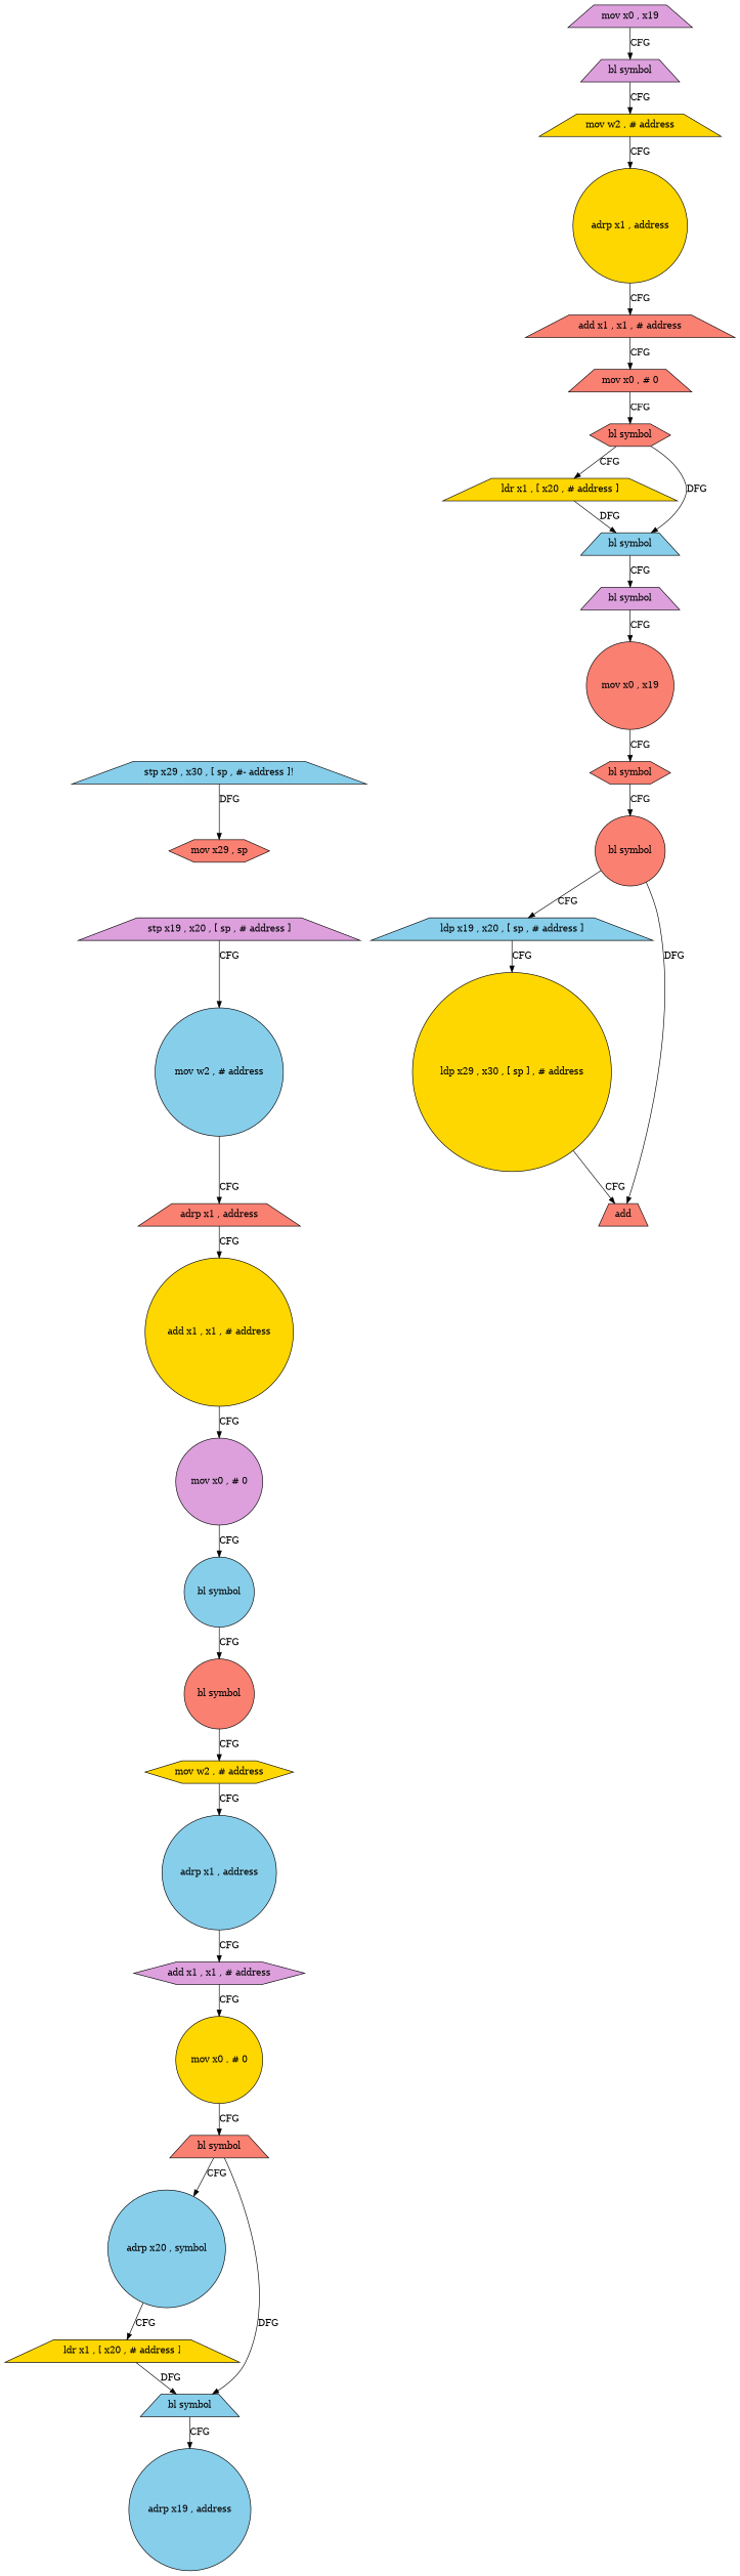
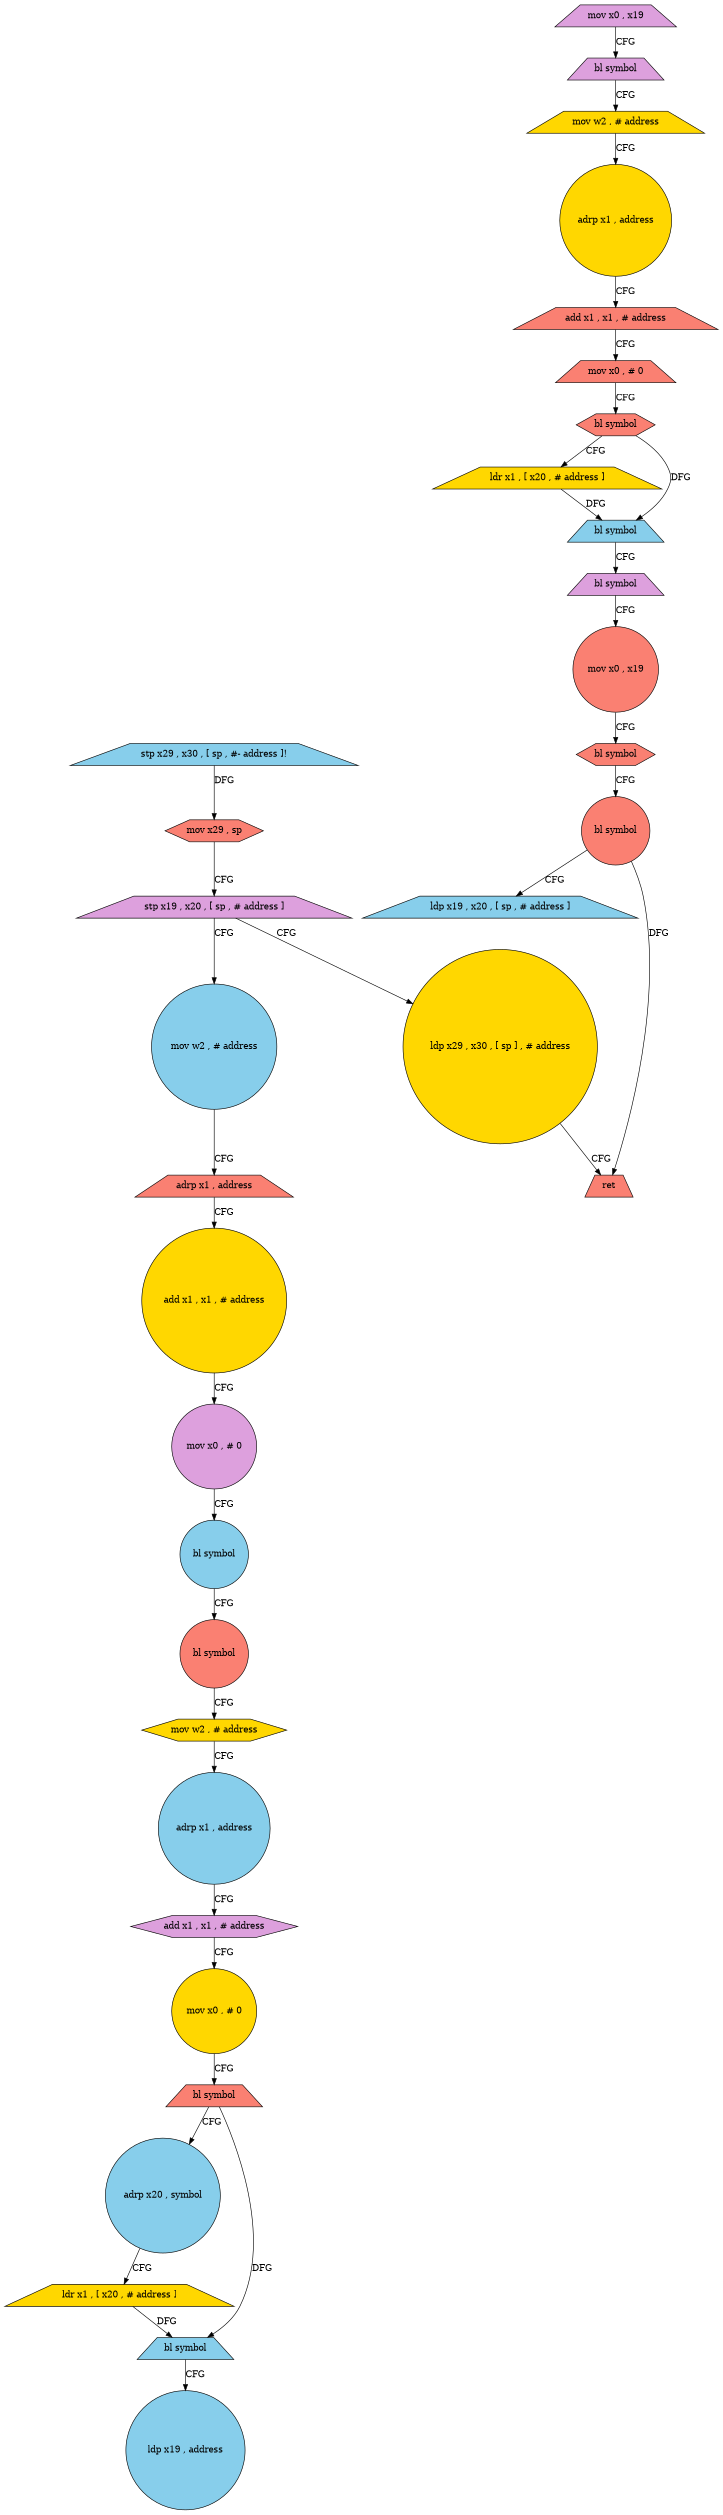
  digraph {
    node [fillcolor=salmon shape=trapezium style=filled]
    n1 [fillcolor=skyblue label="stp x29 , x30 , [ sp , #- address ]!"]
    n2 [label="mov x29 , sp" shape=hexagon]
    n3 [fillcolor=plum label="stp x19 , x20 , [ sp , # address ]"]
    n4 [fillcolor=skyblue label="mov w2 , # address" shape=circle]
    n5 [label="adrp x1 , address"]
    n6 [fillcolor=gold label="add x1 , x1 , # address" shape=circle]
    n7 [fillcolor=plum label="mov x0 , # 0" shape=circle]
    n8 [fillcolor=skyblue label="bl symbol" shape=circle]
    n9 [label="bl symbol" shape=circle]
    n10 [fillcolor=gold label="mov w2 , # address" shape=hexagon]
    n11 [fillcolor=skyblue label="adrp x1 , address" shape=circle]
    n12 [fillcolor=plum label="add x1 , x1 , # address" shape=hexagon]
    n13 [fillcolor=gold label="mov x0 , # 0" shape=circle]
    n14 [label="bl symbol"]
    n15 [fillcolor=skyblue label="adrp x20 , symbol" shape=circle]
    n16 [fillcolor=skyblue label="bl symbol"]
    n17 [fillcolor=gold label="ldr x1 , [ x20 , # address ]"]
-   n18 [fillcolor=skyblue label="adrp x19 , address" shape=circle]
+   n18 [fillcolor=skyblue label="ldp x19 , address" shape=circle]
    n19 [fillcolor=plum label="mov x0 , x19"]
    n20 [fillcolor=plum label="bl symbol"]
    n21 [fillcolor=gold label="mov w2 , # address"]
    n22 [fillcolor=gold label="adrp x1 , address" shape=circle]
    n23 [label="add x1 , x1 , # address"]
    n24 [label="mov x0 , # 0"]
    n25 [label="bl symbol" shape=hexagon]
    n26 [fillcolor=gold label="ldr x1 , [ x20 , # address ]"]
    n27 [fillcolor=skyblue label="bl symbol"]
    n28 [fillcolor=plum label="bl symbol"]
    n29 [label="mov x0 , x19" shape=circle]
    n30 [label="bl symbol" shape=hexagon]
    n31 [label="bl symbol" shape=circle]
    n32 [fillcolor=skyblue label="ldp x19 , x20 , [ sp , # address ]"]
-   n33 [label=add]
+   n33 [label=ret]
    n34 [fillcolor=gold label="ldp x29 , x30 , [ sp ] , # address" shape=circle]
    n1 -> n2 [label=DFG]
+   n2 -> n3 [label=CFG]
    n3 -> n4 [label=CFG]
    n4 -> n5 [label=CFG]
    n5 -> n6 [label=CFG]
    n6 -> n7 [label=CFG]
    n7 -> n8 [label=CFG]
    n8 -> n9 [label=CFG]
    n9 -> n10 [label=CFG]
    n10 -> n11 [label=CFG]
    n11 -> n12 [label=CFG]
    n12 -> n13 [label=CFG]
    n13 -> n14 [label=CFG]
    n14 -> n15 [label=CFG]
    n14 -> n16 [label=DFG]
    n15 -> n17 [label=CFG]
    n16 -> n18 [label=CFG]
    n17 -> n16 [label=DFG]
    n19 -> n20 [label=CFG]
    n20 -> n21 [label=CFG]
    n21 -> n22 [label=CFG]
    n22 -> n23 [label=CFG]
    n23 -> n24 [label=CFG]
    n24 -> n25 [label=CFG]
    n25 -> n26 [label=CFG]
    n25 -> n27 [label=DFG]
    n26 -> n27 [label=DFG]
    n27 -> n28 [label=CFG]
    n28 -> n29 [label=CFG]
    n29 -> n30 [label=CFG]
    n30 -> n31 [label=CFG]
    n31 -> n32 [label=CFG]
    n31 -> n33 [label=DFG]
-   n32 -> n34 [label=CFG]
+   n3 -> n34 [label=CFG]
    n34 -> n33 [label=CFG]
  }
